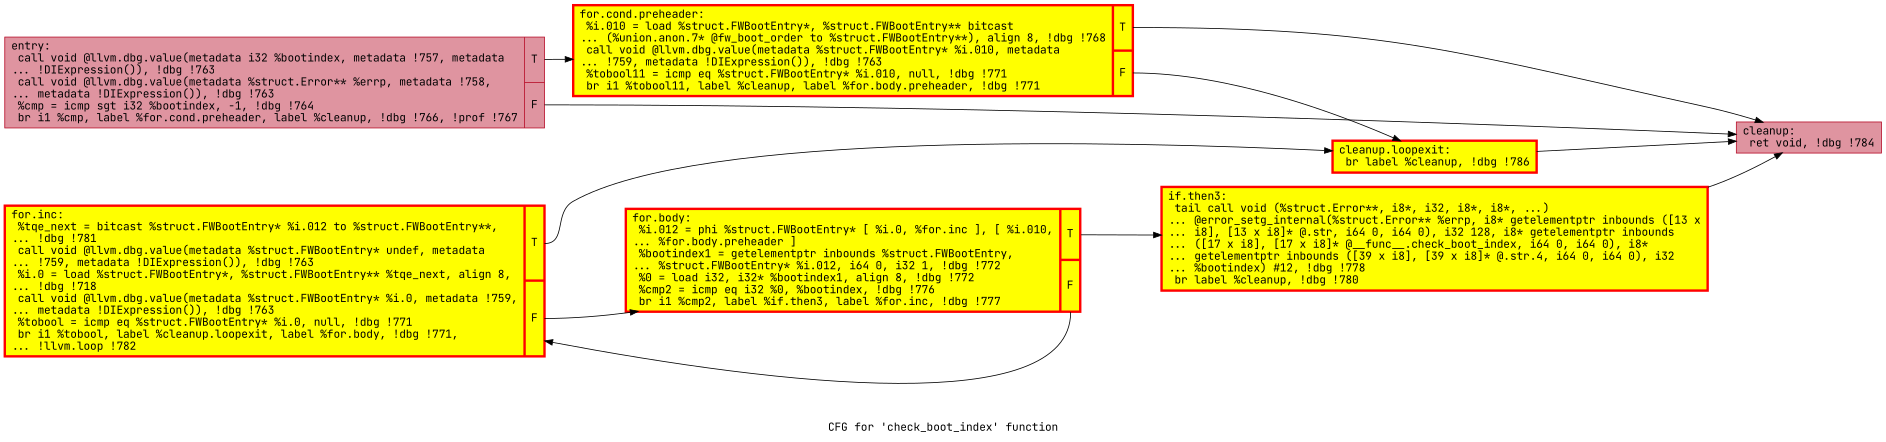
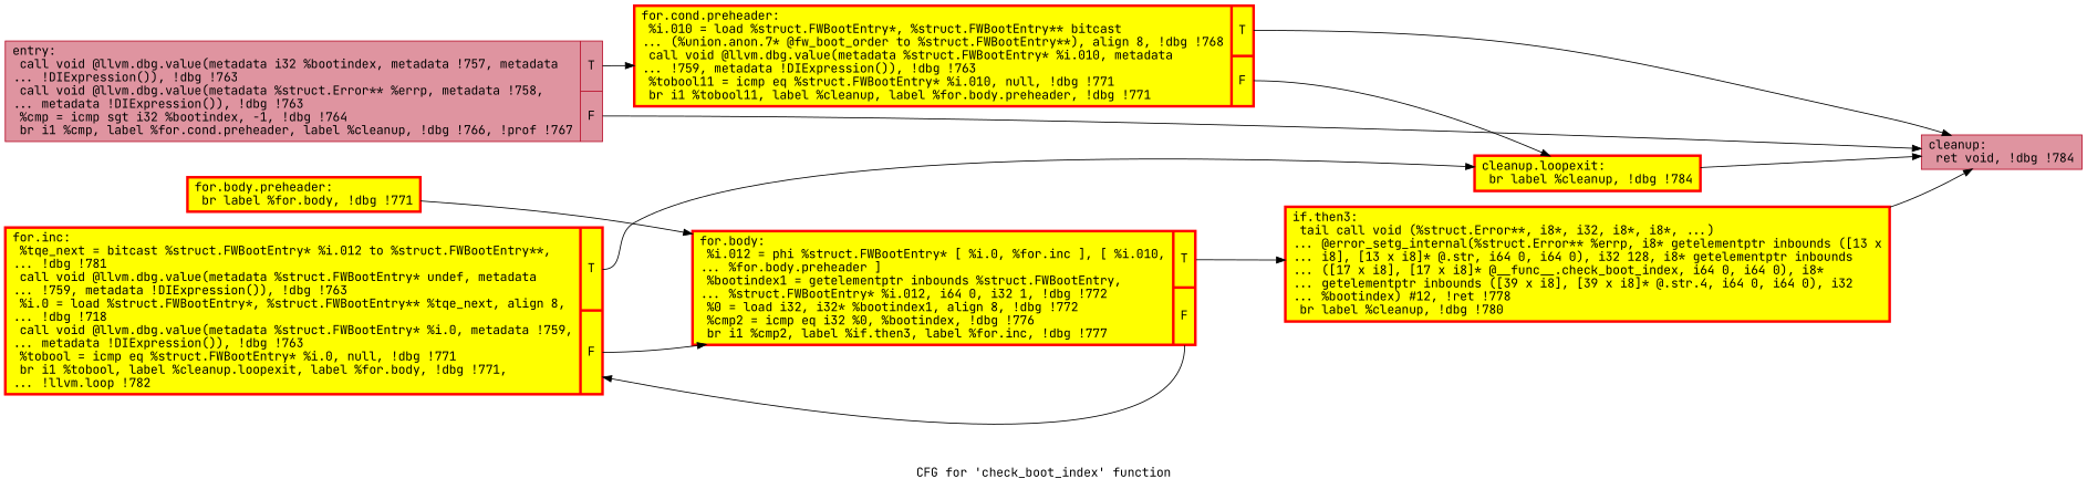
  digraph {
    fontname="JetBrains Mono"
    label="CFG for 'check_boot_index' function"
    rankdir=LR
    node [color=red fillcolor=yellow fontname="JetBrains Mono" shape=record style=filled penwidth=3.0]
    edge [fontname="JetBrains Mono" tailport=s0]
    n1 [color="#b70d28ff" fillcolor="#b70d2870" label="{entry:\l  call void @llvm.dbg.value(metadata i32 %bootindex, metadata !757, metadata\l... !DIExpression()), !dbg !763\l  call void @llvm.dbg.value(metadata %struct.Error** %errp, metadata !758,\l... metadata !DIExpression()), !dbg !763\l  %cmp = icmp sgt i32 %bootindex, -1, !dbg !764\l  br i1 %cmp, label %for.cond.preheader, label %cleanup, !dbg !766, !prof !767\l|{<s0>T|<s1>F}}" penwidth=""]
    n2 [label="{for.cond.preheader:                               \l  %i.010 = load %struct.FWBootEntry*, %struct.FWBootEntry** bitcast\l... (%union.anon.7* @fw_boot_order to %struct.FWBootEntry**), align 8, !dbg !768\l  call void @llvm.dbg.value(metadata %struct.FWBootEntry* %i.010, metadata\l... !759, metadata !DIExpression()), !dbg !763\l  %tobool11 = icmp eq %struct.FWBootEntry* %i.010, null, !dbg !771\l  br i1 %tobool11, label %cleanup, label %for.body.preheader, !dbg !771\l|{<s0>T|<s1>F}}"]
    n3 [color="#b70d28ff" fillcolor="#b70d2870" label="{cleanup:                                          \l  ret void, !dbg !784\l}" penwidth=""]
-   n4 [label="{cleanup.loopexit:                                 \l  br label %cleanup, !dbg !786\l}"]
+   n4 [label="{cleanup.loopexit:                                 \l  br label %cleanup, !dbg !784\l}"]
+   n5 [label="{for.body.preheader:                               \l  br label %for.body, !dbg !771\l}"]
    n6 [label="{for.body:                                         \l  %i.012 = phi %struct.FWBootEntry* [ %i.0, %for.inc ], [ %i.010,\l... %for.body.preheader ]\l  %bootindex1 = getelementptr inbounds %struct.FWBootEntry,\l... %struct.FWBootEntry* %i.012, i64 0, i32 1, !dbg !772\l  %0 = load i32, i32* %bootindex1, align 8, !dbg !772\l  %cmp2 = icmp eq i32 %0, %bootindex, !dbg !776\l  br i1 %cmp2, label %if.then3, label %for.inc, !dbg !777\l|{<s0>T|<s1>F}}"]
-   n7 [label="{if.then3:                                         \l  tail call void (%struct.Error**, i8*, i32, i8*, i8*, ...)\l... @error_setg_internal(%struct.Error** %errp, i8* getelementptr inbounds ([13 x\l... i8], [13 x i8]* @.str, i64 0, i64 0), i32 128, i8* getelementptr inbounds\l... ([17 x i8], [17 x i8]* @__func__.check_boot_index, i64 0, i64 0), i8*\l... getelementptr inbounds ([39 x i8], [39 x i8]* @.str.4, i64 0, i64 0), i32\l... %bootindex) #12, !dbg !778\l  br label %cleanup, !dbg !780\l}"]
+   n7 [label="{if.then3:                                         \l  tail call void (%struct.Error**, i8*, i32, i8*, i8*, ...)\l... @error_setg_internal(%struct.Error** %errp, i8* getelementptr inbounds ([13 x\l... i8], [13 x i8]* @.str, i64 0, i64 0), i32 128, i8* getelementptr inbounds\l... ([17 x i8], [17 x i8]* @__func__.check_boot_index, i64 0, i64 0), i8*\l... getelementptr inbounds ([39 x i8], [39 x i8]* @.str.4, i64 0, i64 0), i32\l... %bootindex) #12, !ret !778\l  br label %cleanup, !dbg !780\l}"]
    n8 [label="{for.inc:                                          \l  %tqe_next = bitcast %struct.FWBootEntry* %i.012 to %struct.FWBootEntry**,\l... !dbg !781\l  call void @llvm.dbg.value(metadata %struct.FWBootEntry* undef, metadata\l... !759, metadata !DIExpression()), !dbg !763\l  %i.0 = load %struct.FWBootEntry*, %struct.FWBootEntry** %tqe_next, align 8,\l... !dbg !718\l  call void @llvm.dbg.value(metadata %struct.FWBootEntry* %i.0, metadata !759,\l... metadata !DIExpression()), !dbg !763\l  %tobool = icmp eq %struct.FWBootEntry* %i.0, null, !dbg !771\l  br i1 %tobool, label %cleanup.loopexit, label %for.body, !dbg !771,\l... !llvm.loop !782\l|{<s0>T|<s1>F}}"]
    n1 -> n2
    n1 -> n3 [tailport=s1]
    n2 -> n3
    n2 -> n4 [tailport=s1]
    n4 -> n3
+   n5 -> n6
    n6 -> n7
    n6 -> n8 [tailport=s1]
    n7 -> n3
    n8 -> n4
    n8 -> n6 [tailport=s1]
  }
